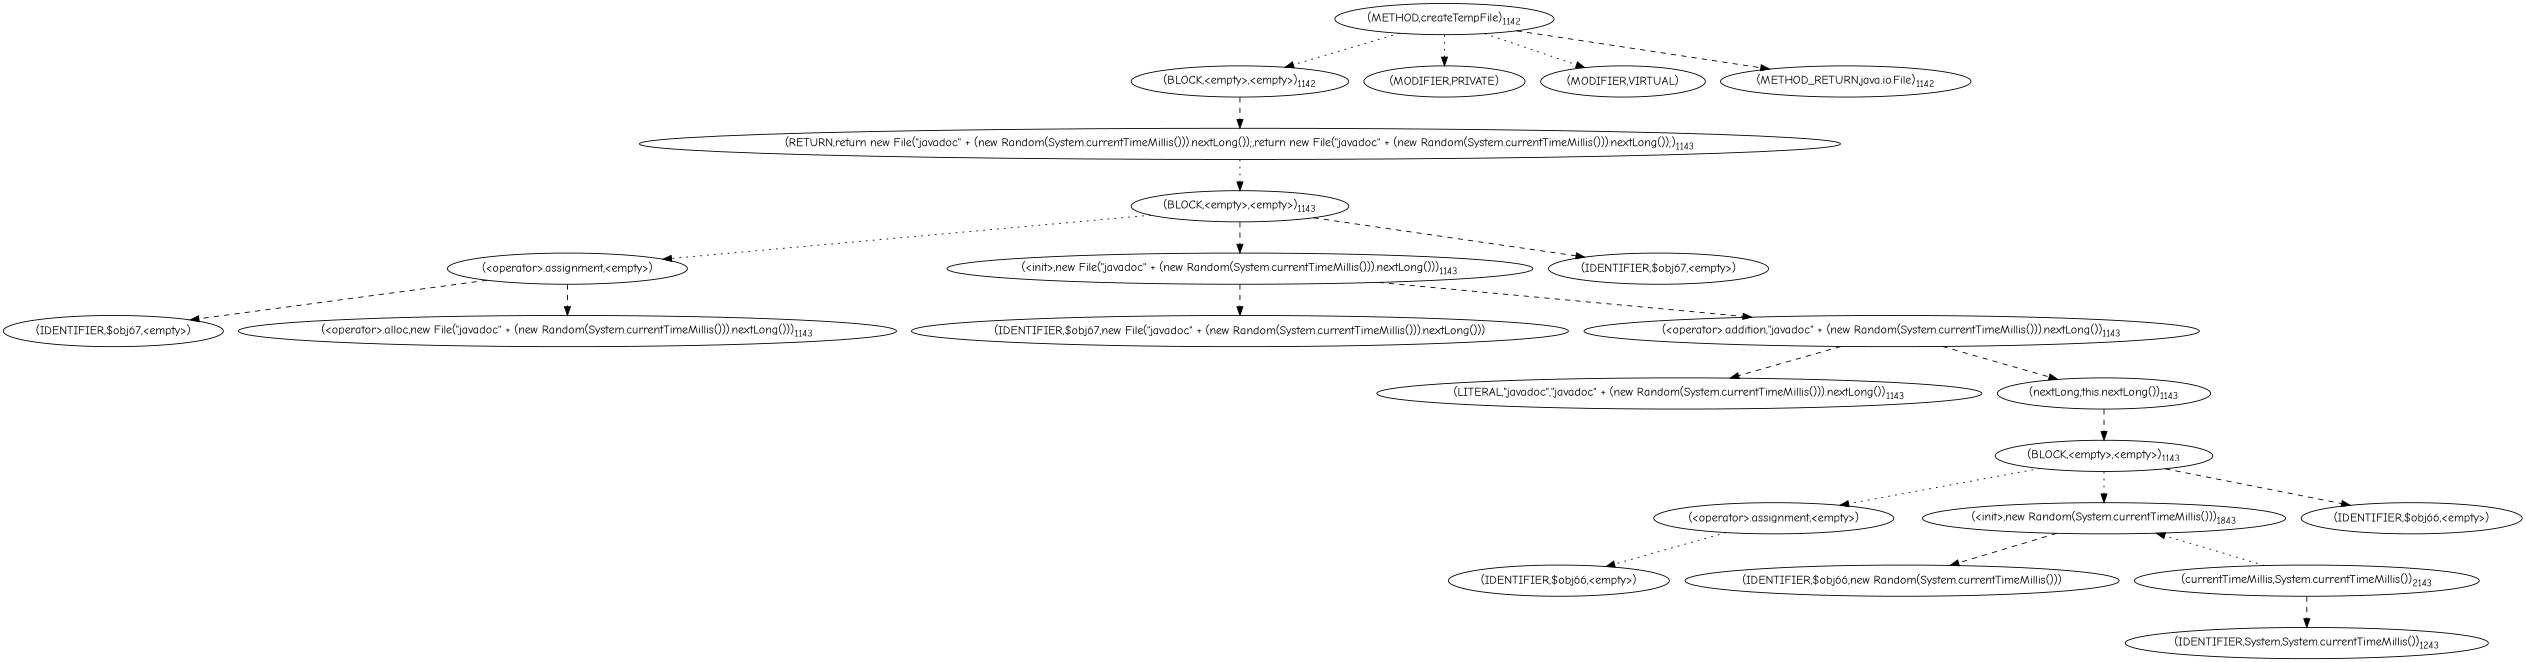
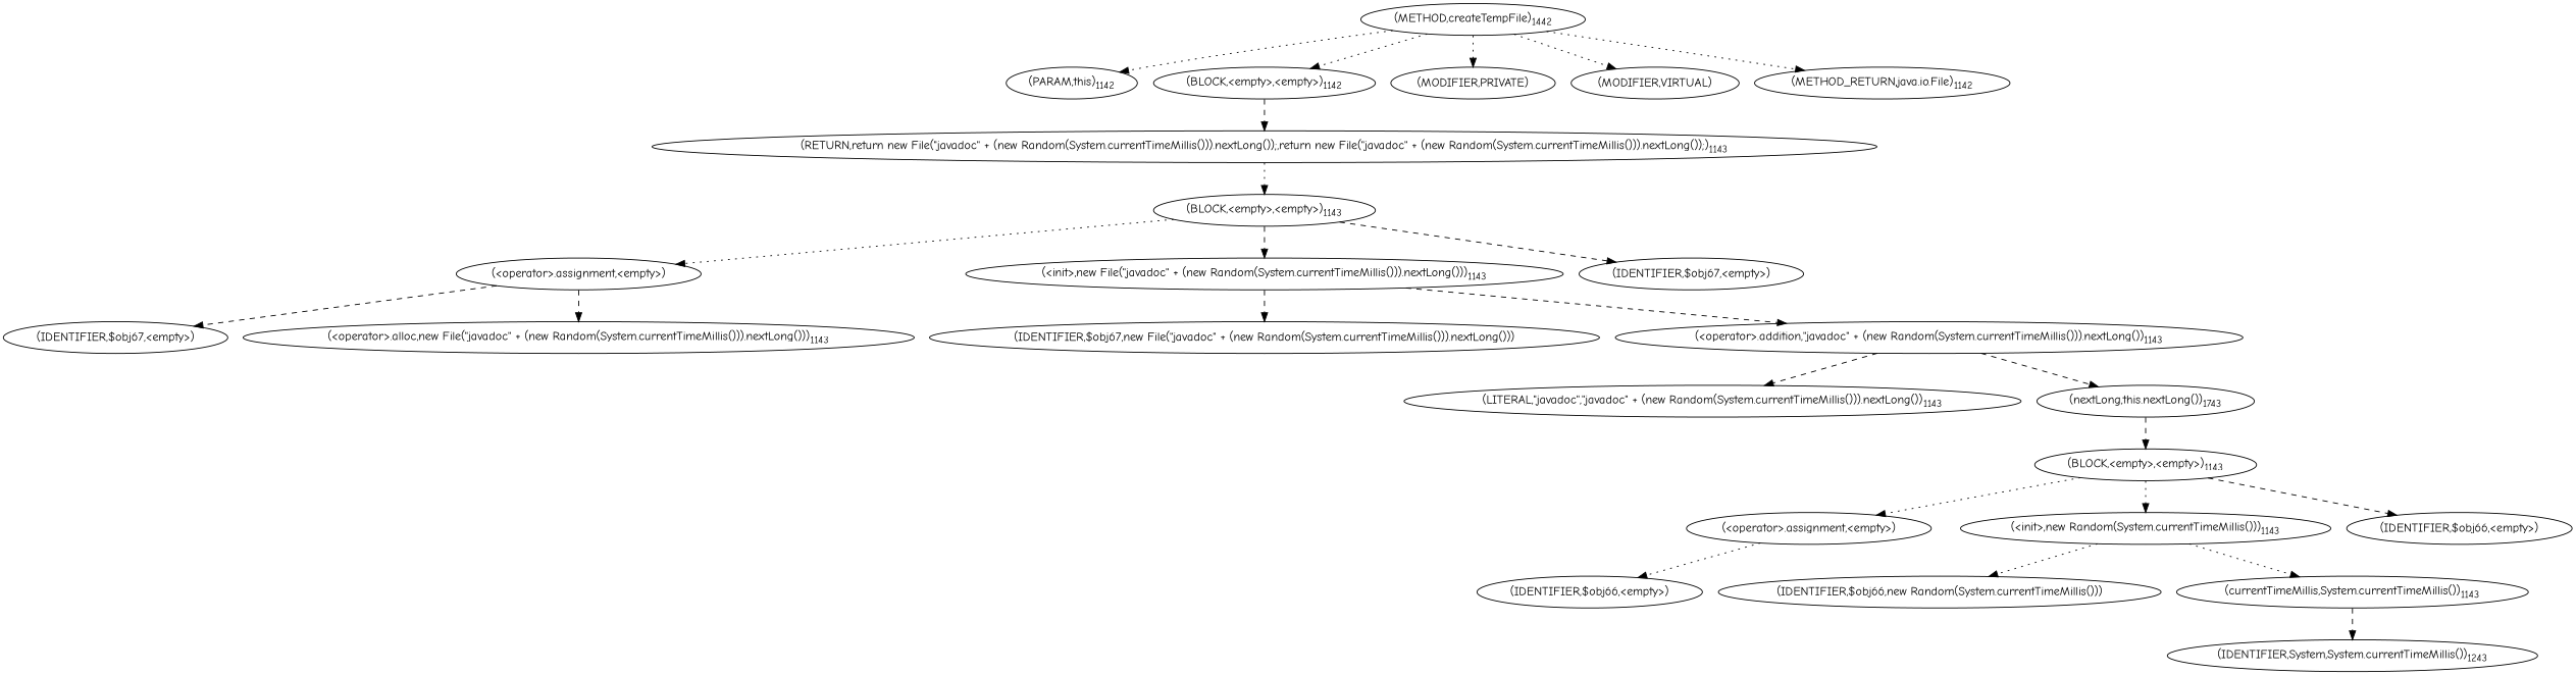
  digraph {
    fontname="Comic Neue"
    node [fontname="Comic Neue"]
    edge [fontname="Comic Neue" style=dashed]
-   n1 [label=<(METHOD,createTempFile)<SUB>1142</SUB>>]
+   n1 [label=<(METHOD,createTempFile)<SUB>1442</SUB>>]
+   n2 [label=<(PARAM,this)<SUB>1142</SUB>>]
    n3 [label=<(BLOCK,&lt;empty&gt;,&lt;empty&gt;)<SUB>1142</SUB>>]
    n4 [label=<(MODIFIER,PRIVATE)>]
    n5 [label=<(MODIFIER,VIRTUAL)>]
    n6 [label=<(METHOD_RETURN,java.io.File)<SUB>1142</SUB>>]
    n7 [label=<(RETURN,return new File(&quot;javadoc&quot; + (new Random(System.currentTimeMillis())).nextLong());,return new File(&quot;javadoc&quot; + (new Random(System.currentTimeMillis())).nextLong());)<SUB>1143</SUB>>]
    n8 [label=<(BLOCK,&lt;empty&gt;,&lt;empty&gt;)<SUB>1143</SUB>>]
    n9 [label=<(&lt;operator&gt;.assignment,&lt;empty&gt;)>]
    n10 [label=<(&lt;init&gt;,new File(&quot;javadoc&quot; + (new Random(System.currentTimeMillis())).nextLong()))<SUB>1143</SUB>>]
    n11 [label=<(IDENTIFIER,$obj67,&lt;empty&gt;)>]
    n12 [label=<(IDENTIFIER,$obj67,&lt;empty&gt;)>]
    n13 [label=<(&lt;operator&gt;.alloc,new File(&quot;javadoc&quot; + (new Random(System.currentTimeMillis())).nextLong()))<SUB>1143</SUB>>]
    n14 [label=<(IDENTIFIER,$obj67,new File(&quot;javadoc&quot; + (new Random(System.currentTimeMillis())).nextLong()))>]
    n15 [label=<(&lt;operator&gt;.addition,&quot;javadoc&quot; + (new Random(System.currentTimeMillis())).nextLong())<SUB>1143</SUB>>]
    n16 [label=<(LITERAL,&quot;javadoc&quot;,&quot;javadoc&quot; + (new Random(System.currentTimeMillis())).nextLong())<SUB>1143</SUB>>]
-   n17 [label=<(nextLong,this.nextLong())<SUB>1143</SUB>>]
+   n17 [label=<(nextLong,this.nextLong())<SUB>1743</SUB>>]
    n18 [label=<(BLOCK,&lt;empty&gt;,&lt;empty&gt;)<SUB>1143</SUB>>]
    n19 [label=<(&lt;operator&gt;.assignment,&lt;empty&gt;)>]
-   n20 [label=<(&lt;init&gt;,new Random(System.currentTimeMillis()))<SUB>1843</SUB>>]
+   n20 [label=<(&lt;init&gt;,new Random(System.currentTimeMillis()))<SUB>1143</SUB>>]
    n21 [label=<(IDENTIFIER,$obj66,&lt;empty&gt;)>]
    n22 [label=<(IDENTIFIER,$obj66,&lt;empty&gt;)>]
    n23 [label=<(IDENTIFIER,$obj66,new Random(System.currentTimeMillis()))>]
-   n24 [label=<(currentTimeMillis,System.currentTimeMillis())<SUB>2143</SUB>>]
+   n24 [label=<(currentTimeMillis,System.currentTimeMillis())<SUB>1143</SUB>>]
    n25 [label=<(IDENTIFIER,System,System.currentTimeMillis())<SUB>1243</SUB>>]
+   n1 -> n2 [style=dotted]
    n1 -> n3 [style=dotted]
    n1 -> n4 [style=dotted]
    n1 -> n5 [style=dotted]
-   n1 -> n6
+   n1 -> n6 [style=dotted]
    n3 -> n7
    n7 -> n8 [style=dotted]
    n8 -> n9 [style=dotted]
    n8 -> n10
    n8 -> n11
    n9 -> n12
    n9 -> n13
    n10 -> n14
    n10 -> n15
    n15 -> n16
    n15 -> n17
    n17 -> n18
    n18 -> n19 [style=dotted]
    n18 -> n20 [style=dotted]
    n18 -> n21
    n19 -> n22 [style=dotted]
-   n20 -> n23
-   n24 -> n20 [style=dotted]
+   n20 -> n23 [style=dotted]
+   n20 -> n24 [style=dotted]
    n24 -> n25
  }
